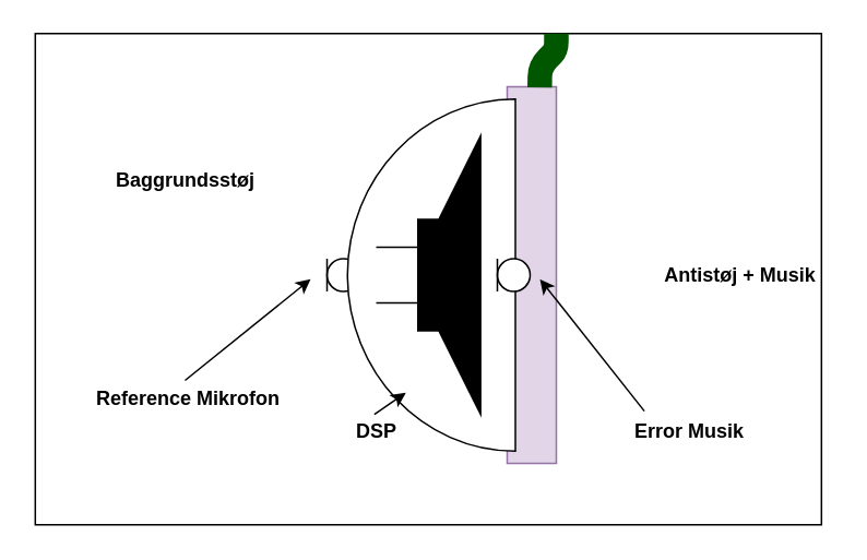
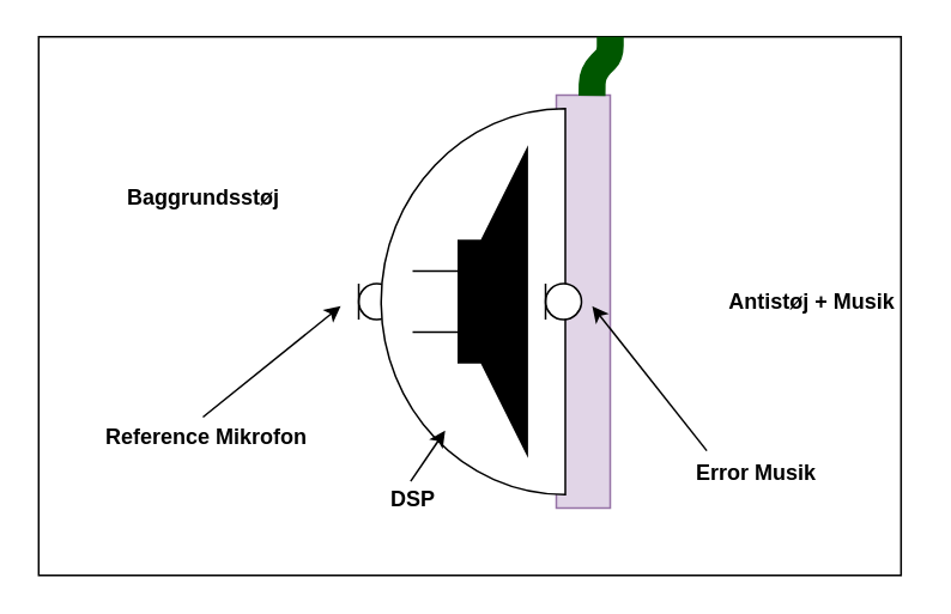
  <mxCell id="0" />
  <mxCell id="1" parent="0" />
  <mxCell id="2" value="" style="rounded=0;whiteSpace=wrap;html=1;sketch=0;" vertex="1" parent="1"><mxGeometry x="20.88" y="20" width="480" height="300" as="geometry" /></mxCell>
  <mxCell id="3" value="" style="verticalLabelPosition=bottom;shadow=0;dashed=0;align=center;html=1;verticalAlign=top;shape=mxgraph.electrical.radio.microphone_1;" vertex="1" parent="1"><mxGeometry x="199" y="157.5" width="20" height="20" as="geometry" /></mxCell>
  <mxCell id="4" value="" style="verticalLabelPosition=bottom;verticalAlign=top;html=1;shape=mxgraph.basic.rect;fillColor2=none;strokeWidth=1;size=20;indent=5;fillColor=#e1d5e7;strokeColor=#9673a6;" vertex="1" parent="1"><mxGeometry x="309" y="52.5" width="30" height="230" as="geometry" /></mxCell>
  <mxCell id="5" value="" style="verticalLabelPosition=bottom;verticalAlign=top;html=1;shape=mxgraph.basic.half_circle;rotation=90;" vertex="1" parent="1"><mxGeometry x="155.25" y="116.25" width="215" height="102.5" as="geometry" /></mxCell>
  <mxCell id="6" value="" style="verticalLabelPosition=bottom;shadow=0;dashed=0;align=center;html=1;verticalAlign=top;shape=mxgraph.electrical.radio.microphone_1;" vertex="1" parent="1"><mxGeometry x="303" y="157.5" width="20" height="20" as="geometry" /></mxCell>
  <mxCell id="7" value="Reference Mikrofon" style="text;html=1;align=center;verticalAlign=middle;resizable=0;points=[];autosize=1;strokeColor=none;fillColor=none;fontStyle=1" vertex="1" parent="1"><mxGeometry x="49" y="232.5" width="130" height="20" as="geometry" /></mxCell>
  <mxCell id="8" value="Error Musik" style="text;html=1;align=center;verticalAlign=middle;resizable=0;points=[];autosize=1;strokeColor=none;fillColor=none;fontStyle=1" vertex="1" parent="1"><mxGeometry x="370.25" y="252.5" width="100" height="20" as="geometry" /></mxCell>
  <mxCell id="9" value="" style="pointerEvents=1;verticalLabelPosition=bottom;shadow=0;dashed=0;align=center;html=1;verticalAlign=top;shape=mxgraph.electrical.electro-mechanical.loudspeaker;fillColor=#000000;" vertex="1" parent="1"><mxGeometry x="229" y="82.5" width="63.75" height="170" as="geometry" /></mxCell>
  <mxCell id="10" value="" style="shape=image;html=1;verticalAlign=top;verticalLabelPosition=bottom;labelBackgroundColor=#ffffff;imageAspect=0;aspect=fixed;image=https://cdn1.iconfinder.com/data/icons/ui-essential-17/32/UI_Essential_Outline_1_essential-app-ui-sound-speaker-128.png;fillColor=#000000;clipPath=inset(10.94% 0.78% 10.95% 43.75%);" vertex="1" parent="1"><mxGeometry x="349" y="134.25" width="47.22" height="66.5" as="geometry" /></mxCell>
  <mxCell id="11" value="" style="endArrow=classic;html=1;rounded=0;strokeColor=#000000;exitX=0.487;exitY=-0.033;exitDx=0;exitDy=0;exitPerimeter=0;" edge="1" parent="1" source="7"><mxGeometry width="50" height="50" relative="1" as="geometry"><mxPoint x="89" y="130" as="sourcePoint" /><mxPoint x="189" y="170" as="targetPoint" /></mxGeometry></mxCell>
  <mxCell id="12" value="" style="endArrow=classic;html=1;rounded=0;strokeColor=#000000;exitX=0.225;exitY=-0.096;exitDx=0;exitDy=0;exitPerimeter=0;" edge="1" parent="1" source="8"><mxGeometry width="50" height="50" relative="1" as="geometry"><mxPoint x="409" y="210" as="sourcePoint" /><mxPoint x="329" y="170" as="targetPoint" /></mxGeometry></mxCell>
  <mxCell id="13" value="" style="shape=image;html=1;verticalAlign=top;verticalLabelPosition=bottom;labelBackgroundColor=#ffffff;imageAspect=0;aspect=fixed;image=https://cdn0.iconfinder.com/data/icons/phosphor-thin-vol-5/256/wave-sine-thin-128.png;fillColor=#000000;" vertex="1" parent="1"><mxGeometry x="63.25" y="108.75" width="92" height="92" as="geometry" /></mxCell>
  <mxCell id="14" value="Baggrundsstøj&amp;nbsp;" style="text;html=1;align=center;verticalAlign=middle;resizable=0;points=[];autosize=1;strokeColor=none;fillColor=none;fontStyle=1" vertex="1" parent="1"><mxGeometry x="64" y="100" width="100" height="20" as="geometry" /></mxCell>
  <mxCell id="15" value="" style="shape=image;html=1;verticalAlign=top;verticalLabelPosition=bottom;labelBackgroundColor=#ffffff;imageAspect=0;aspect=fixed;image=https://cdn1.iconfinder.com/data/icons/computer-hardware-glyphs-vol-2/52/processor__computer__microchip__cpu__chip__device__frequency-128.png;sketch=0;fontColor=#FF0000;fillColor=#000000;" vertex="1" parent="1"><mxGeometry x="247.13" y="218.75" width="27.5" height="27.5" as="geometry" /></mxCell>
- <mxCell id="16" value="&lt;font color=&quot;#000000&quot;&gt;DSP&lt;/font&gt;" style="text;html=1;align=center;verticalAlign=middle;resizable=0;points=[];autosize=1;strokeColor=none;fillColor=none;fontColor=#FF0000;fontStyle=1" vertex="1" parent="1"><mxGeometry x="209" y="252.5" width="40" height="20" as="geometry" /></mxCell>
+ <mxCell id="16" value="&lt;font color=&quot;#000000&quot;&gt;DSP&lt;/font&gt;" style="text;html=1;align=center;verticalAlign=middle;resizable=0;points=[];autosize=1;strokeColor=none;fillColor=none;fontColor=#FF0000;fontStyle=1" vertex="1" parent="1"><mxGeometry x="209" y="267.5" width="40" height="20" as="geometry" /></mxCell>
  <mxCell id="17" value="" style="endArrow=classic;html=1;rounded=0;fontColor=#000000;strokeColor=#000000;exitX=0.473;exitY=0.004;exitDx=0;exitDy=0;exitPerimeter=0;entryX=0;entryY=0.75;entryDx=0;entryDy=0;" edge="1" parent="1" source="16" target="15"><mxGeometry width="50" height="50" relative="1" as="geometry"><mxPoint x="189" y="250" as="sourcePoint" /><mxPoint x="239" y="200" as="targetPoint" /></mxGeometry></mxCell>
  <mxCell id="18" value="&lt;b&gt;Antistøj + Musik&lt;/b&gt;" style="text;html=1;align=center;verticalAlign=middle;resizable=0;points=[];autosize=1;strokeColor=none;fillColor=none;fontColor=#000000;" vertex="1" parent="1"><mxGeometry x="396.22" y="157.5" width="110" height="20" as="geometry" /></mxCell>
  <mxCell id="19" value="" style="endArrow=none;html=1;rounded=1;fontColor=#000000;strokeColor=#005700;exitX=0.662;exitY=0.002;exitDx=0;exitDy=0;exitPerimeter=0;fillColor=#008a00;strokeWidth=15;" edge="1" parent="1" source="4"><mxGeometry width="50" height="50" relative="1" as="geometry"><mxPoint x="309" y="60" as="sourcePoint" /><mxPoint x="339" y="20" as="targetPoint" /><Array as="points"><mxPoint x="329" y="40" /><mxPoint x="339" y="30" /></Array></mxGeometry></mxCell>
